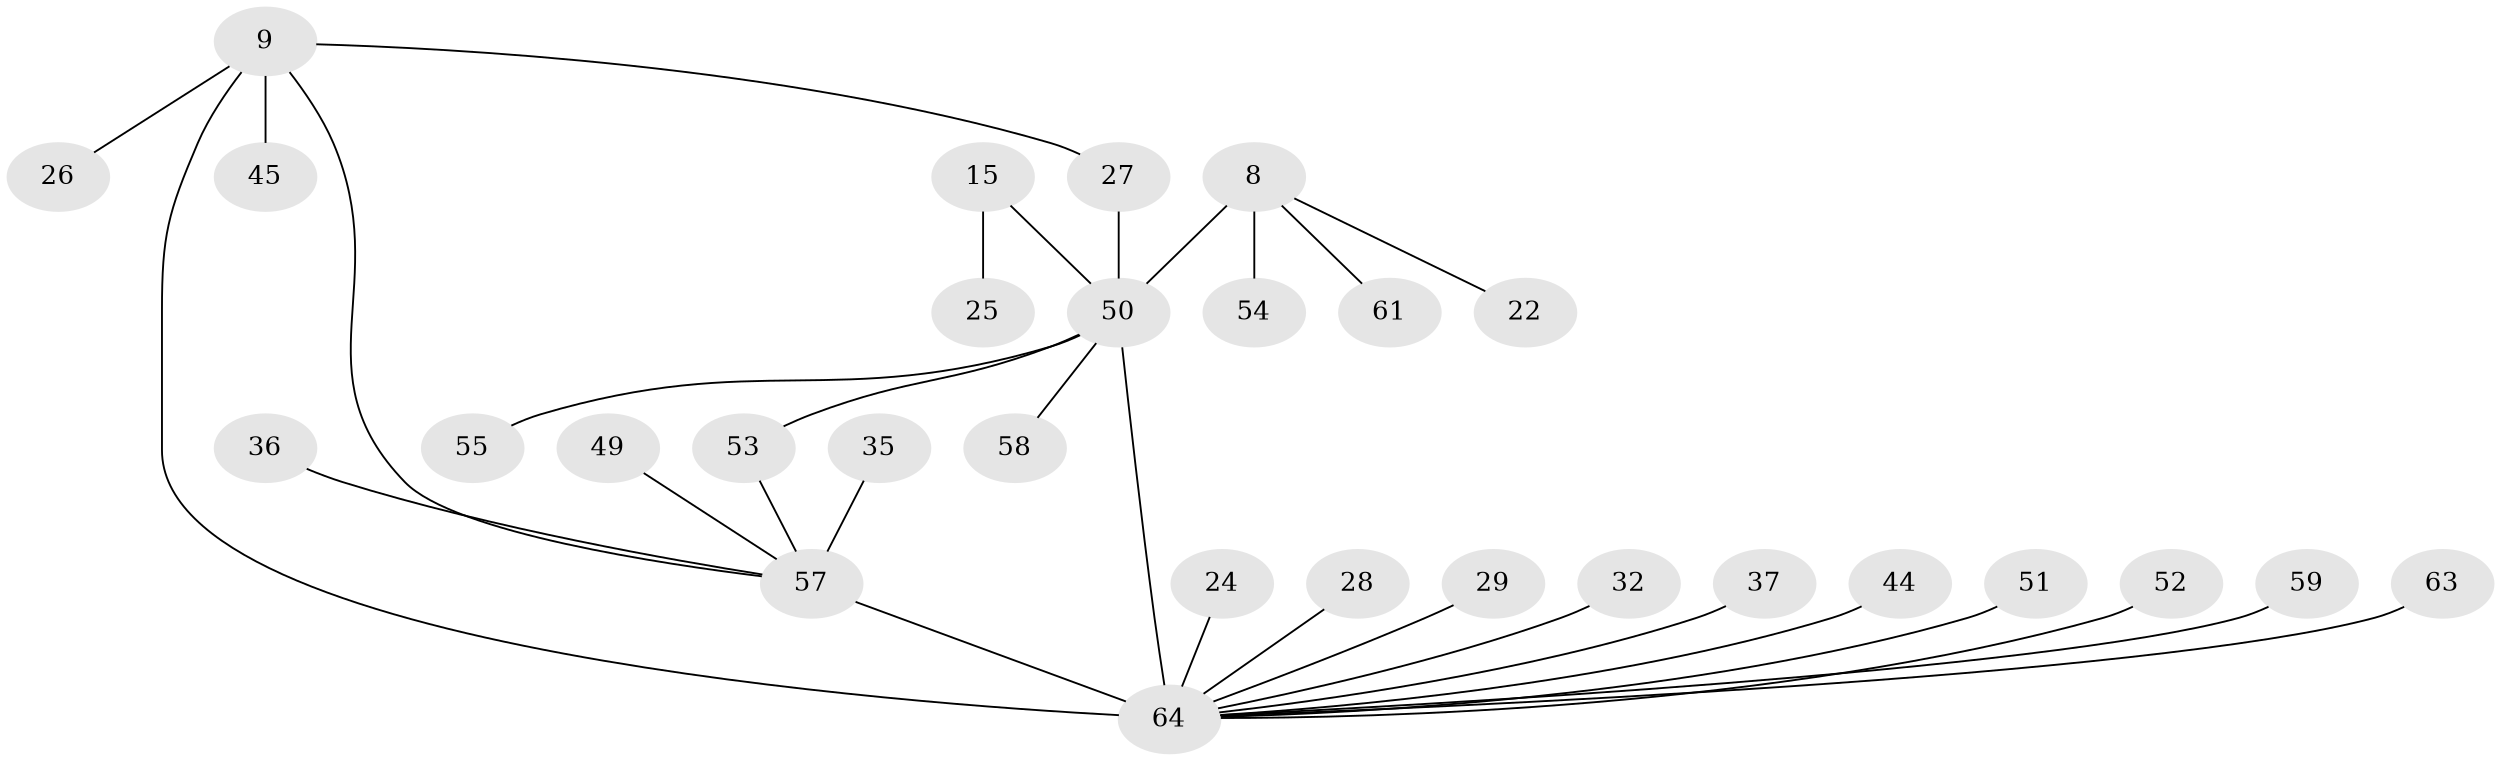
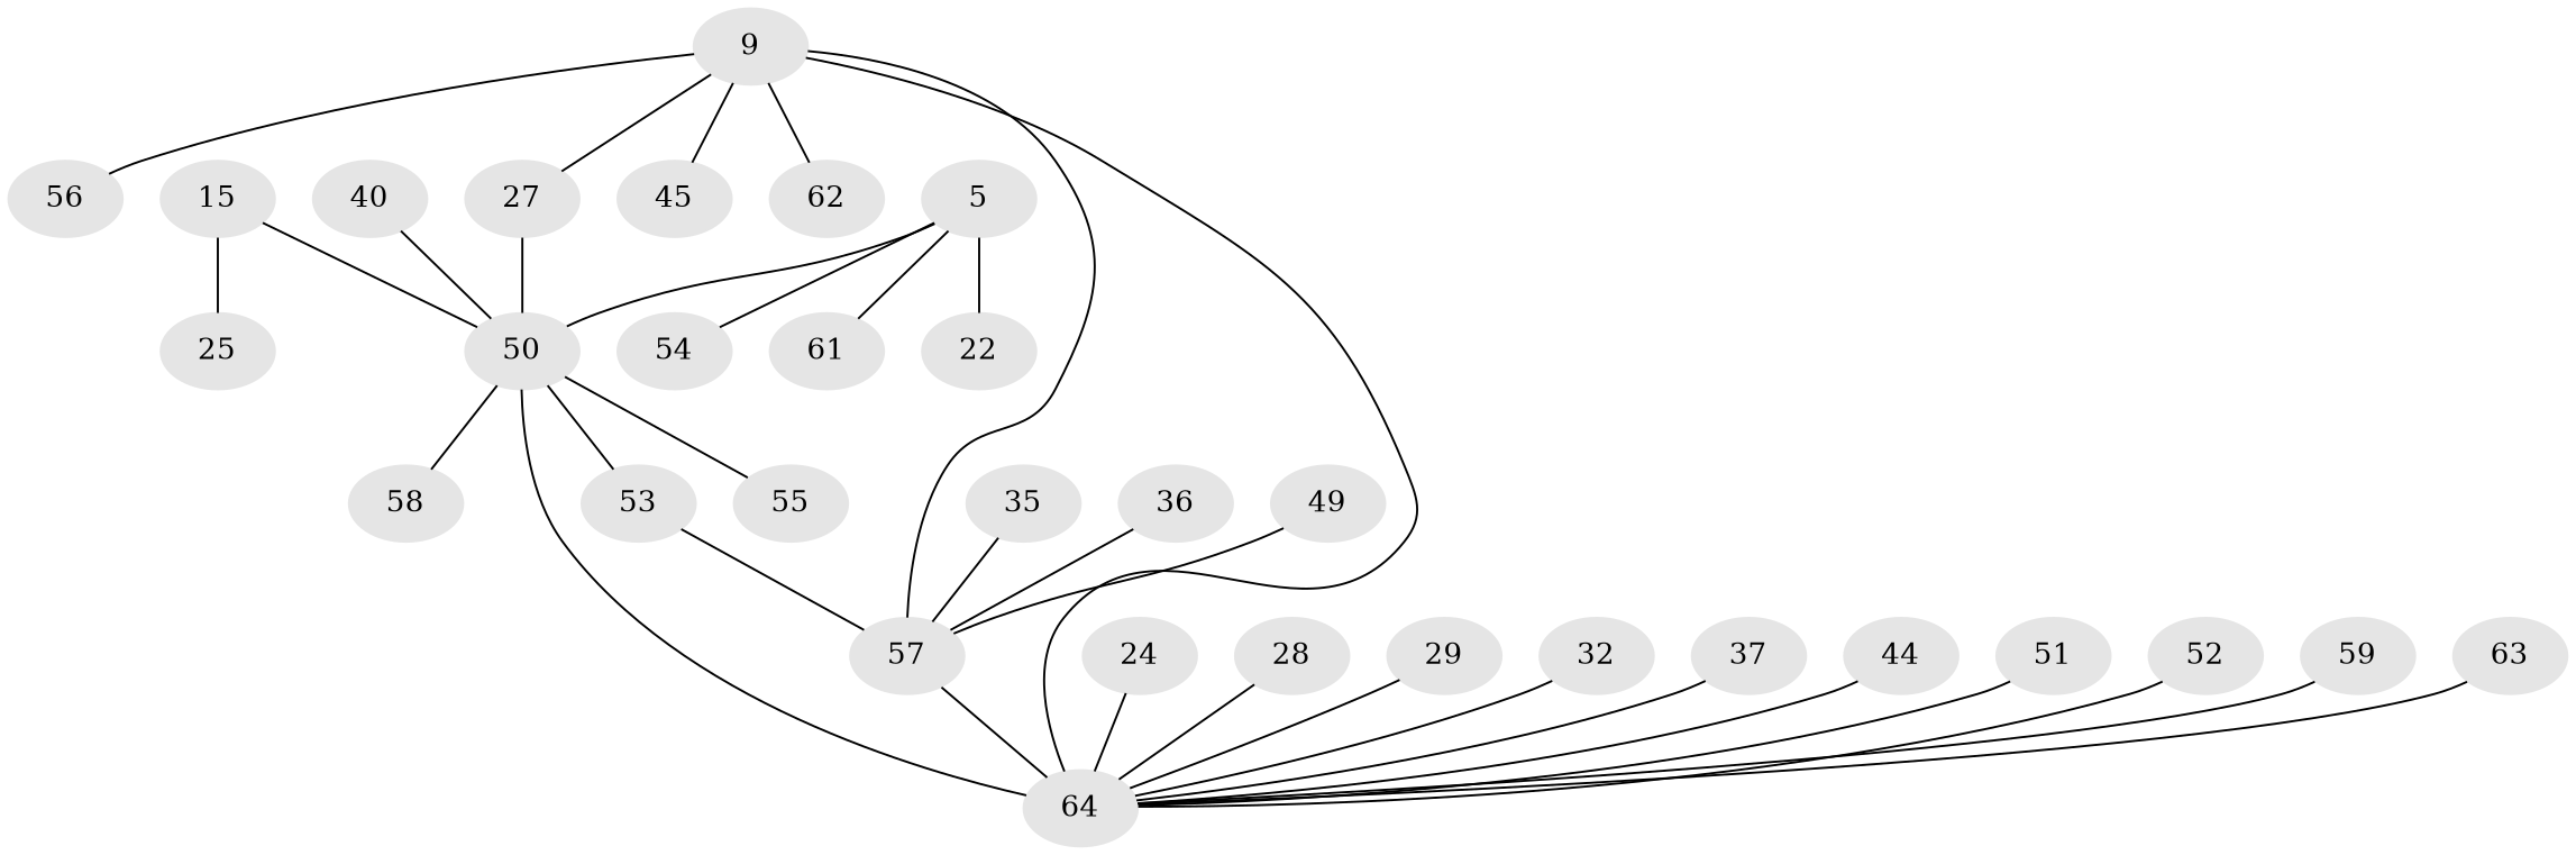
  graph {
    node [color=gray90 style=filled]
-   8 [super="+7"]
+   8 [super="+7" label=5]
    22
    50 [super="+48+14"]
    54 [super="+42"]
    61
    9
-   26
+   26 [label=56]
    27 [super="+19"]
    45 [super="+38"]
    57 [super="+39+56+18+21+12"]
+   62
    64 [super="+6+20+60"]
    53
    55 [super="+46"]
    58
    15
    25
    24
    28
    29 [super="+23"]
    32
    35
    36
    37
+   40
    44 [super="+43"]
    49
    51 [super="+33"]
    52
    59 [super="+47"]
    63
    8 -- 22
    8 -- 50 [weight=2]
    8 -- 54
    8 -- 61
    50 -- 64 [weight=6]
    50 -- 53
    50 -- 55 [weight=2]
    50 -- 58
    9 -- 26
    9 -- 27
    9 -- 45
    9 -- 57
+   9 -- 62
    9 -- 64
    27 -- 50
    57 -- 64 [weight=3]
    53 -- 57
    15 -- 50 [weight=3]
    15 -- 25
    24 -- 64
    28 -- 64
    29 -- 64
    32 -- 64
    35 -- 57
    36 -- 57
    37 -- 64
+   40 -- 50
    44 -- 64
    49 -- 57
    51 -- 64
    52 -- 64
    59 -- 64
    63 -- 64
  }
